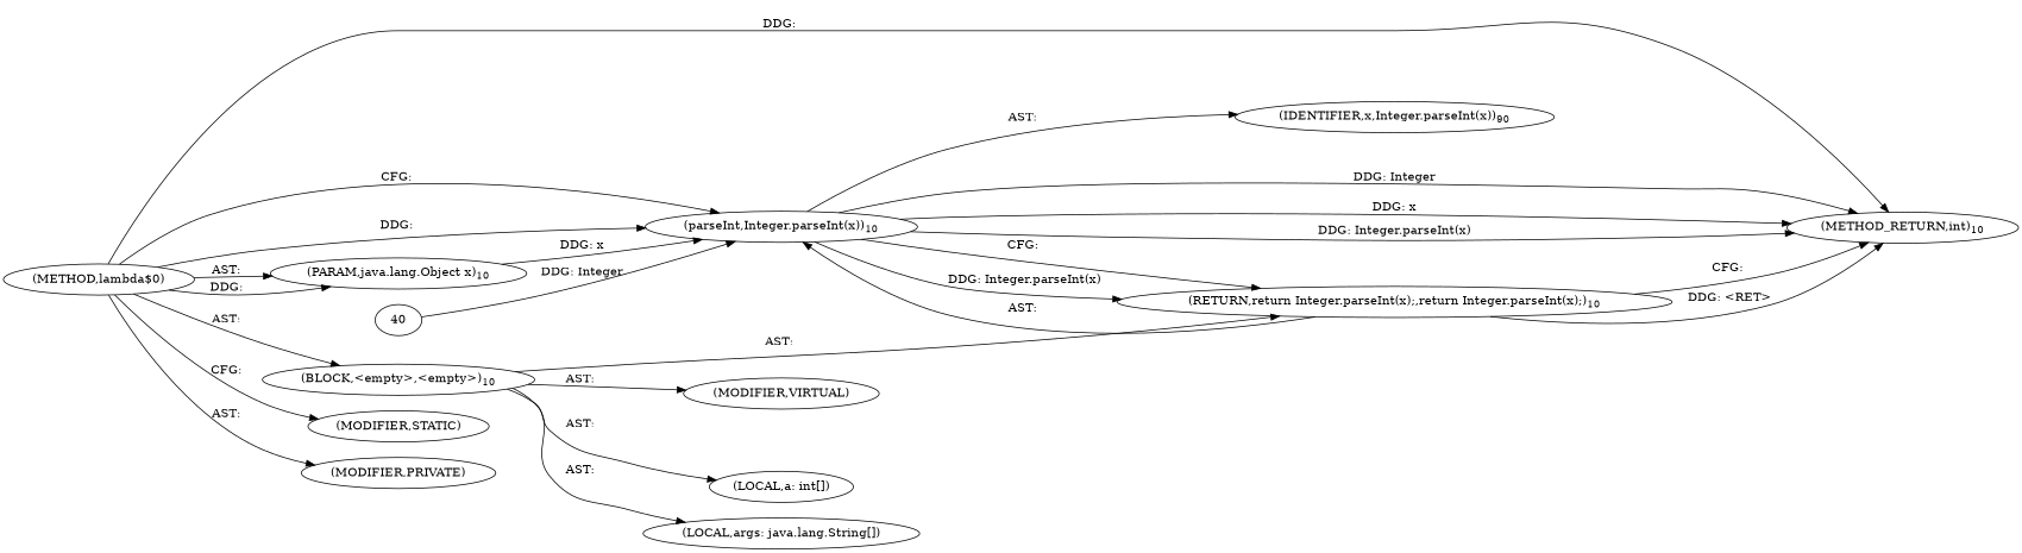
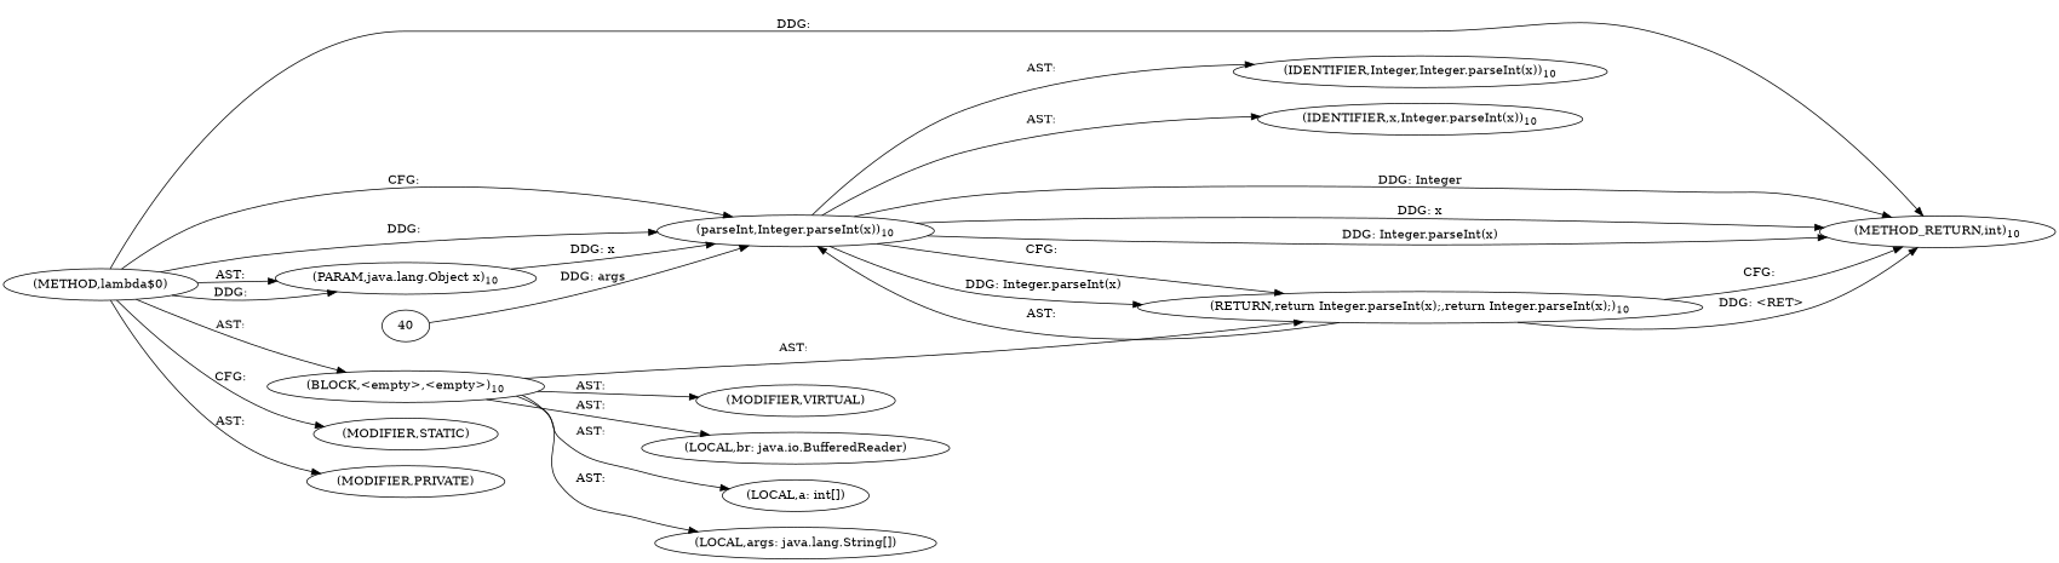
  digraph {
    rankdir=LR
    n1 [label=<(METHOD,lambda$0)>]
    n2 [label=<(PARAM,java.lang.Object x)<SUB>10</SUB>>]
    n3 [label=<(BLOCK,&lt;empty&gt;,&lt;empty&gt;)<SUB>10</SUB>>]
    n4 [label=<(parseInt,Integer.parseInt(x))<SUB>10</SUB>>]
    n5 [label=<(METHOD_RETURN,int)<SUB>10</SUB>>]
    n6 [label=<(MODIFIER,STATIC)>]
    n7 [label=<(MODIFIER,PRIVATE)>]
    n8 [label=<(MODIFIER,VIRTUAL)>]
+   n9 [label=<(LOCAL,br: java.io.BufferedReader)>]
    n10 [label=<(LOCAL,a: int[])>]
    n11 [label=<(LOCAL,args: java.lang.String[])>]
    n12 [label=<(RETURN,return Integer.parseInt(x);,return Integer.parseInt(x);)<SUB>10</SUB>>]
-   n14 [label=<(IDENTIFIER,x,Integer.parseInt(x))<SUB>90</SUB>>]
+   n13 [label=<(IDENTIFIER,Integer,Integer.parseInt(x))<SUB>10</SUB>>]
+   n14 [label=<(IDENTIFIER,x,Integer.parseInt(x))<SUB>10</SUB>>]
    n15 [label=40]
    n1 -> n2 [label="AST: "]
    n1 -> n2 [label="DDG: "]
    n1 -> n3 [label="AST: "]
    n1 -> n4 [label="CFG: "]
    n1 -> n4 [label="DDG: "]
    n1 -> n5 [label="DDG: "]
    n1 -> n6 [label="CFG: "]
    n1 -> n7 [label="AST: "]
    n2 -> n4 [label="DDG: x"]
    n3 -> n8 [label="AST: "]
+   n3 -> n9 [label="AST: "]
    n3 -> n10 [label="AST: "]
    n3 -> n11 [label="AST: "]
    n3 -> n12 [label="AST: "]
    n4 -> n5 [label="DDG: Integer"]
    n4 -> n5 [label="DDG: x"]
    n4 -> n5 [label="DDG: Integer.parseInt(x)"]
    n4 -> n12 [label="CFG: "]
    n4 -> n12 [label="DDG: Integer.parseInt(x)"]
+   n4 -> n13 [label="AST: "]
    n4 -> n14 [label="AST: "]
    n12 -> n4 [label="AST: "]
    n12 -> n5 [label="CFG: "]
    n12 -> n5 [label="DDG: &lt;RET&gt;"]
-   n15 -> n4 [label="DDG: Integer"]
+   n15 -> n4 [label="DDG: args"]
  }
